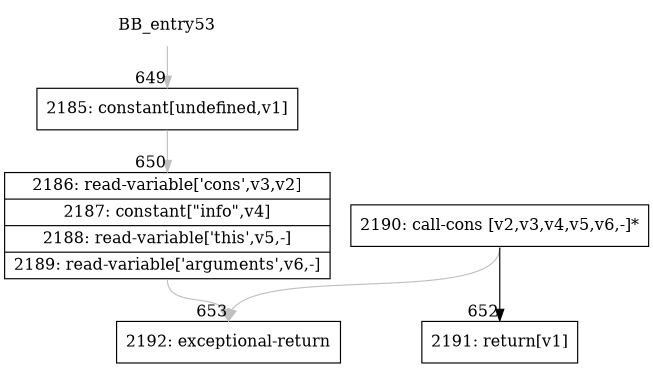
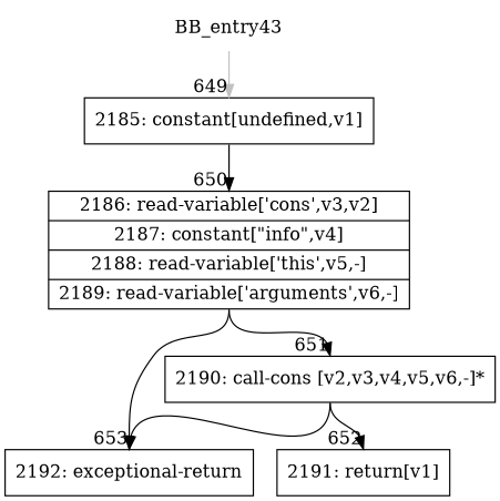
  digraph {
    rankdir=TD
    node [shape=record]
    edge [headport=n tailport=s]
-   BB_entry43 [shape=none label=BB_entry53]
+   BB_entry43 [shape=none]
    n2 [label="{2185: constant[undefined,v1]}"]
    n3 [label="{2186: read-variable['cons',v3,v2]|2187: constant[\"info\",v4]|2188: read-variable['this',v5,-]|2189: read-variable['arguments',v6,-]}"]
    n4 [label="{2190: call-cons [v2,v3,v4,v5,v6,-]*}"]
    n5 [label="{2192: exceptional-return}"]
    n6 [label="{2191: return[v1]}"]
    BB_entry43 -> n2 [color=gray headlabel="    649"]
-   n2 -> n3 [headlabel="      650" color=gray]
-   n3 -> n5 [color=gray headlabel="      653"]
-   n4 -> n5 [color=gray]
+   n2 -> n3 [headlabel="      650"]
+   n3 -> n4 [headlabel="      651"]
+   n3 -> n5 [color=black headlabel="      653"]
+   n4 -> n5 [color=black]
    n4 -> n6 [headlabel="      652"]
  }
